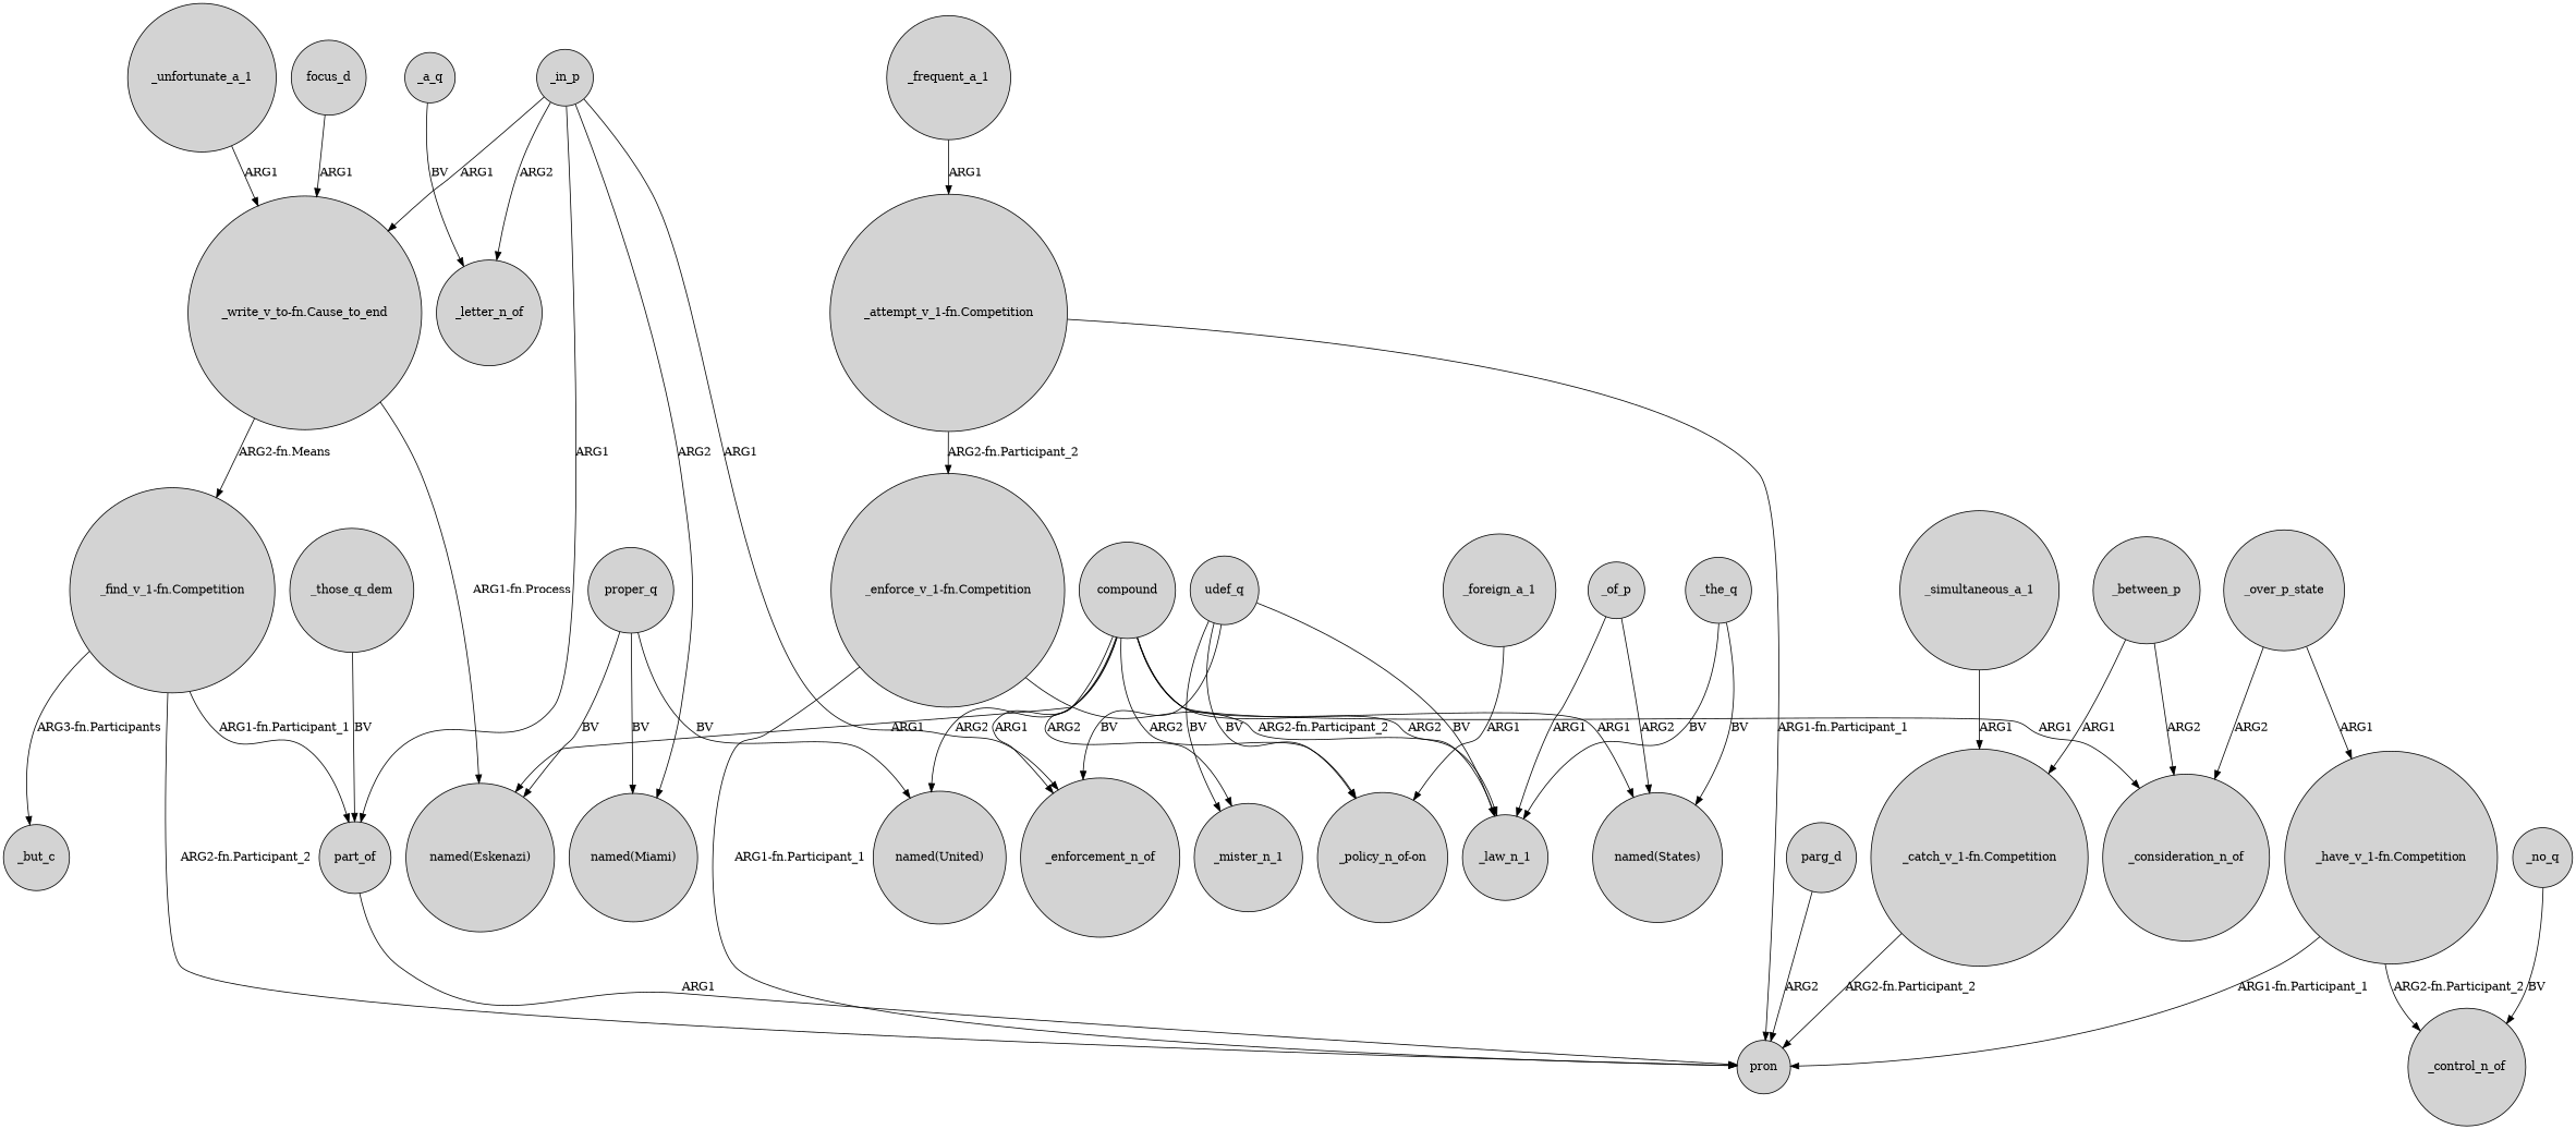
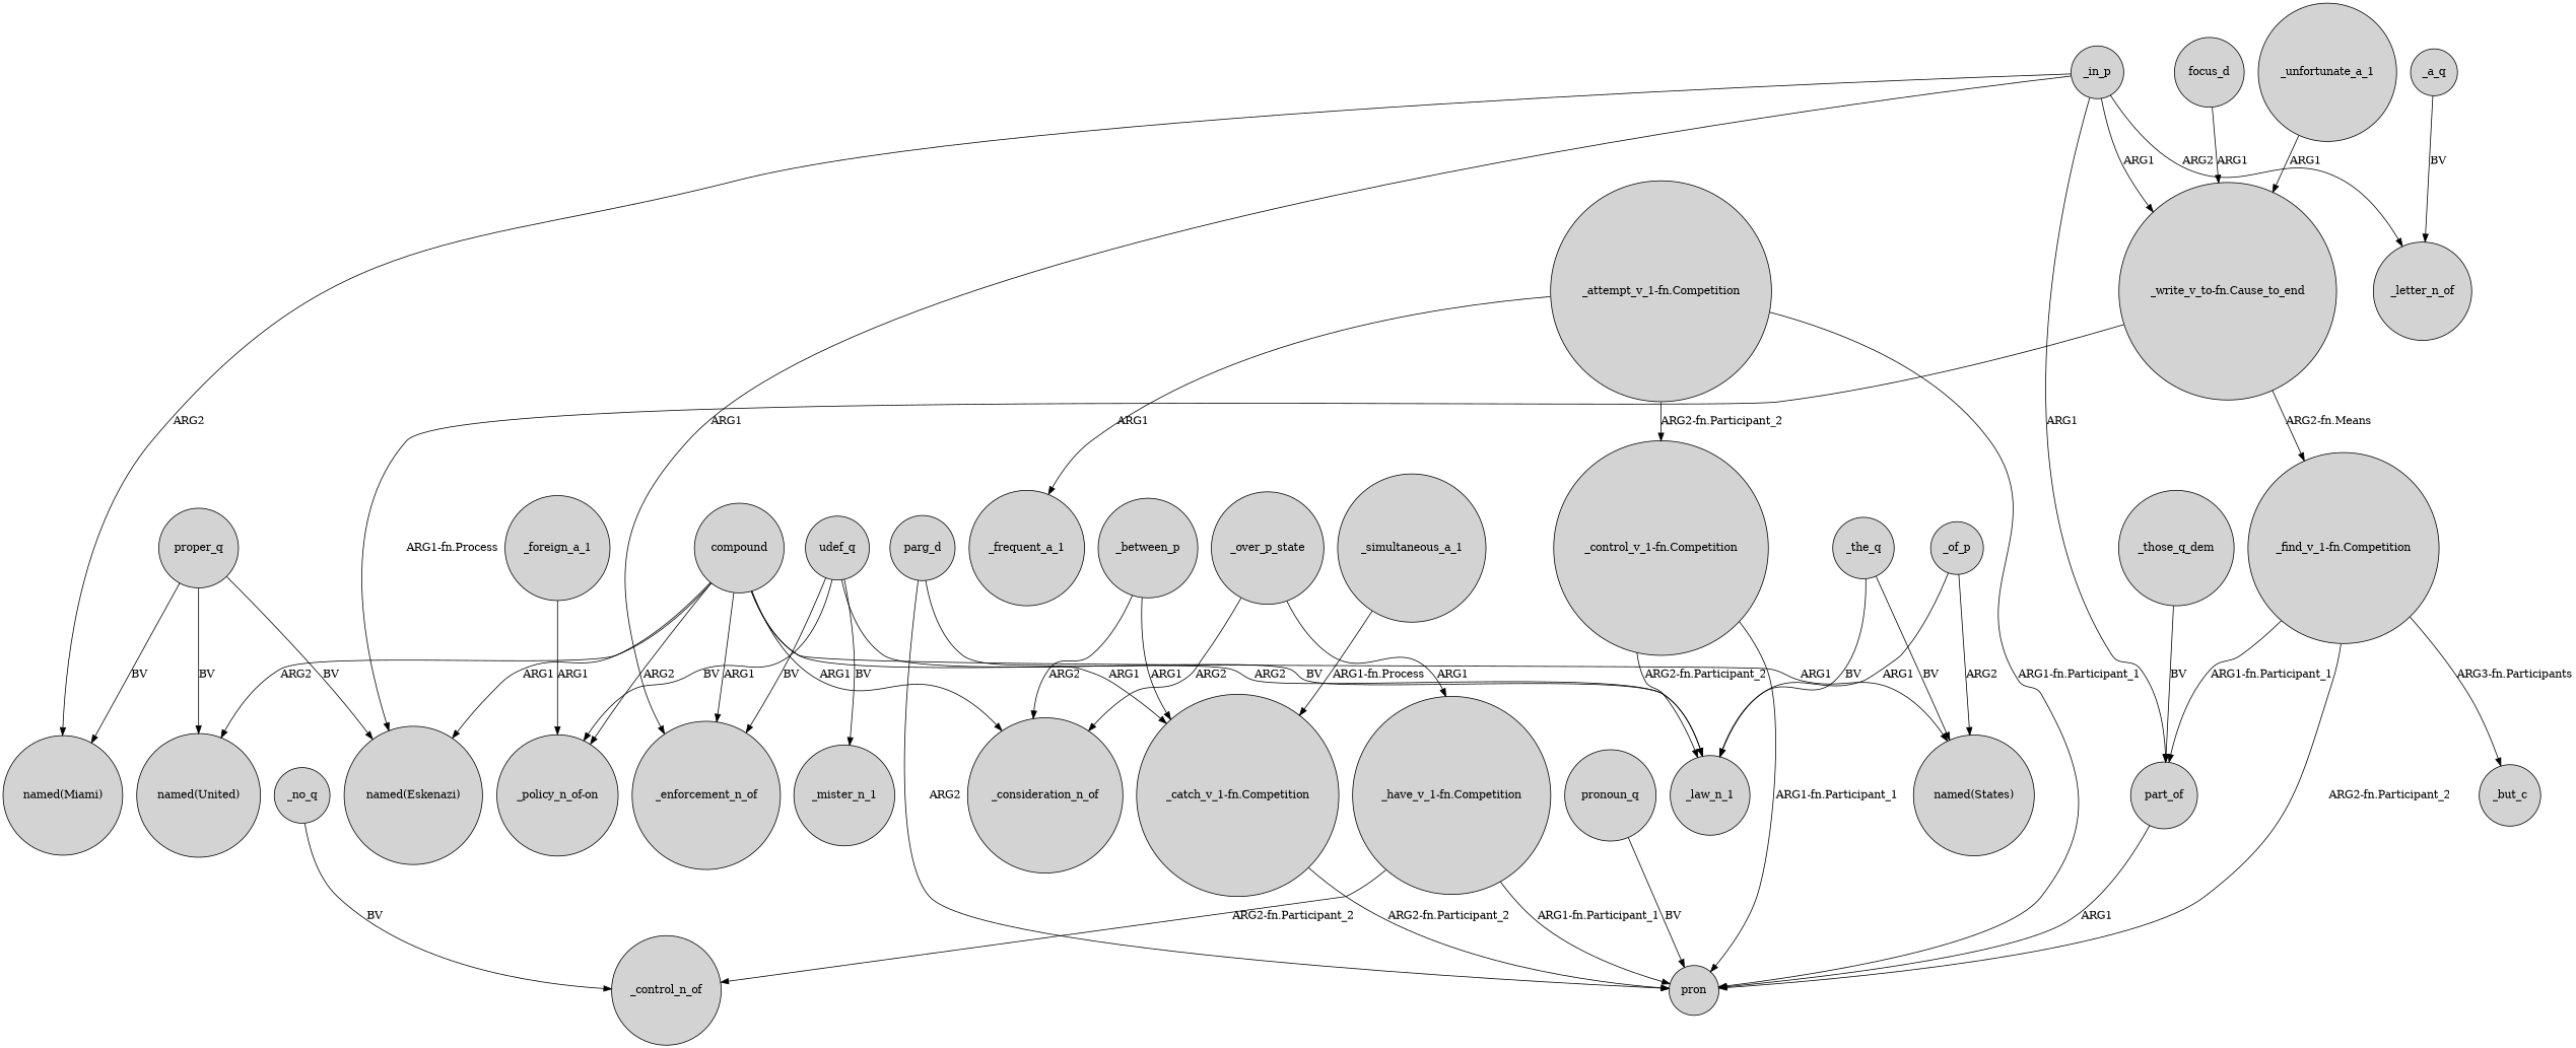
  digraph {
    node [shape=circle style=filled]
    _in_p
    "_write_v_to-fn.Cause_to_end"
    "named(Miami)"
    _enforcement_n_of
    part_of
    _letter_n_of
    "named(Eskenazi)"
    "_find_v_1-fn.Competition"
    pron
    _but_c
    proper_q
    "named(United)"
    compound
    _mister_n_1
    _law_n_1
    _consideration_n_of
    "_policy_n_of-on"
    "named(States)"
    _unfortunate_a_1
    _those_q_dem
    "_have_v_1-fn.Competition"
    _control_n_of
    parg_d
    "_catch_v_1-fn.Competition"
    _simultaneous_a_1
    _between_p
    udef_q
    _foreign_a_1
    _a_q
    "_attempt_v_1-fn.Competition"
-   "_enforce_v_1-fn.Competition"
+   "_enforce_v_1-fn.Competition" [label="_control_v_1-fn.Competition"]
    _the_q
    _no_q
+   pronoun_q
    _over_p_state
    _of_p
    focus_d
    _frequent_a_1
    _in_p -> "_write_v_to-fn.Cause_to_end" [label=ARG1]
    _in_p -> "named(Miami)" [label=ARG2]
    _in_p -> _enforcement_n_of [label=ARG1]
    _in_p -> part_of [label=ARG1]
    _in_p -> _letter_n_of [label=ARG2]
    "_write_v_to-fn.Cause_to_end" -> "named(Eskenazi)" [label="ARG1-fn.Process"]
    "_write_v_to-fn.Cause_to_end" -> "_find_v_1-fn.Competition" [label="ARG2-fn.Means"]
    part_of -> pron [label=ARG1]
    "_find_v_1-fn.Competition" -> part_of [label="ARG1-fn.Participant_1"]
    "_find_v_1-fn.Competition" -> pron [label="ARG2-fn.Participant_2"]
    "_find_v_1-fn.Competition" -> _but_c [label="ARG3-fn.Participants"]
    proper_q -> "named(Miami)" [label=BV]
    proper_q -> "named(Eskenazi)" [label=BV]
    proper_q -> "named(United)" [label=BV]
    compound -> _enforcement_n_of [label=ARG1]
    compound -> "named(Eskenazi)" [label=ARG1]
    compound -> "named(United)" [label=ARG2]
-   compound -> _mister_n_1 [label=ARG2]
    compound -> _law_n_1 [label=ARG2]
    compound -> _consideration_n_of [label=ARG1]
    compound -> "_policy_n_of-on" [label=ARG2]
    compound -> "named(States)" [label=ARG1]
    _unfortunate_a_1 -> "_write_v_to-fn.Cause_to_end" [label=ARG1]
    _those_q_dem -> part_of [label=BV]
    "_have_v_1-fn.Competition" -> pron [label="ARG1-fn.Participant_1"]
    "_have_v_1-fn.Competition" -> _control_n_of [label="ARG2-fn.Participant_2"]
    parg_d -> pron [label=ARG2]
+   parg_d -> "_catch_v_1-fn.Competition" [label=ARG1]
    "_catch_v_1-fn.Competition" -> pron [label="ARG2-fn.Participant_2"]
-   _simultaneous_a_1 -> "_catch_v_1-fn.Competition" [label=ARG1]
+   _simultaneous_a_1 -> "_catch_v_1-fn.Competition" [label="ARG1-fn.Process"]
    _between_p -> _consideration_n_of [label=ARG2]
    _between_p -> "_catch_v_1-fn.Competition" [label=ARG1]
    udef_q -> _enforcement_n_of [label=BV]
    udef_q -> _mister_n_1 [label=BV]
    udef_q -> _law_n_1 [label=BV]
    udef_q -> "_policy_n_of-on" [label=BV]
    _foreign_a_1 -> "_policy_n_of-on" [label=ARG1]
    _a_q -> _letter_n_of [label=BV]
    "_attempt_v_1-fn.Competition" -> pron [label="ARG1-fn.Participant_1"]
    "_attempt_v_1-fn.Competition" -> "_enforce_v_1-fn.Competition" [label="ARG2-fn.Participant_2"]
    "_enforce_v_1-fn.Competition" -> pron [label="ARG1-fn.Participant_1"]
    "_enforce_v_1-fn.Competition" -> _law_n_1 [label="ARG2-fn.Participant_2"]
    _the_q -> _law_n_1 [label=BV]
    _the_q -> "named(States)" [label=BV]
    _no_q -> _control_n_of [label=BV]
+   pronoun_q -> pron [label=BV]
    _over_p_state -> _consideration_n_of [label=ARG2]
    _over_p_state -> "_have_v_1-fn.Competition" [label=ARG1]
    _of_p -> _law_n_1 [label=ARG1]
    _of_p -> "named(States)" [label=ARG2]
    focus_d -> "_write_v_to-fn.Cause_to_end" [label=ARG1]
-   _frequent_a_1 -> "_attempt_v_1-fn.Competition" [label=ARG1]
+   "_attempt_v_1-fn.Competition" -> _frequent_a_1 [label=ARG1]
  }
